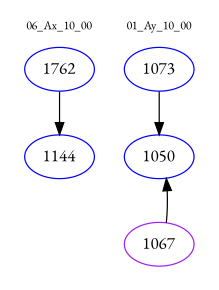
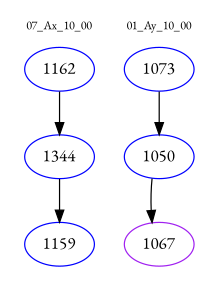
  digraph {
    fontname="EB Garamond"
    node [color=blue fontname="EB Garamond"]
    edge [color=black fontname="EB Garamond"]
-   n1 [label=1762]
-   n2 [label=1144]
+   n1 [label=1162]
+   n2 [label=1344]
+   n3 [label=1159]
    n4 [label=1073]
    n5 [label=1050]
    n6 [color=purple label=1067]
    subgraph cluster_1 {
      color=white
      fontsize=10
-     label="06_Ax_10_00"
+     label="07_Ax_10_00"
      n1
      n2
+     n3
    }
    subgraph cluster_2 {
      color=white
      fontsize=10
      label="01_Ay_10_00"
      n4
      n5
      n6
    }
    n1 -> n2
+   n2 -> n3
    n4 -> n5
-   n6 -> n5
+   n5 -> n6
  }
